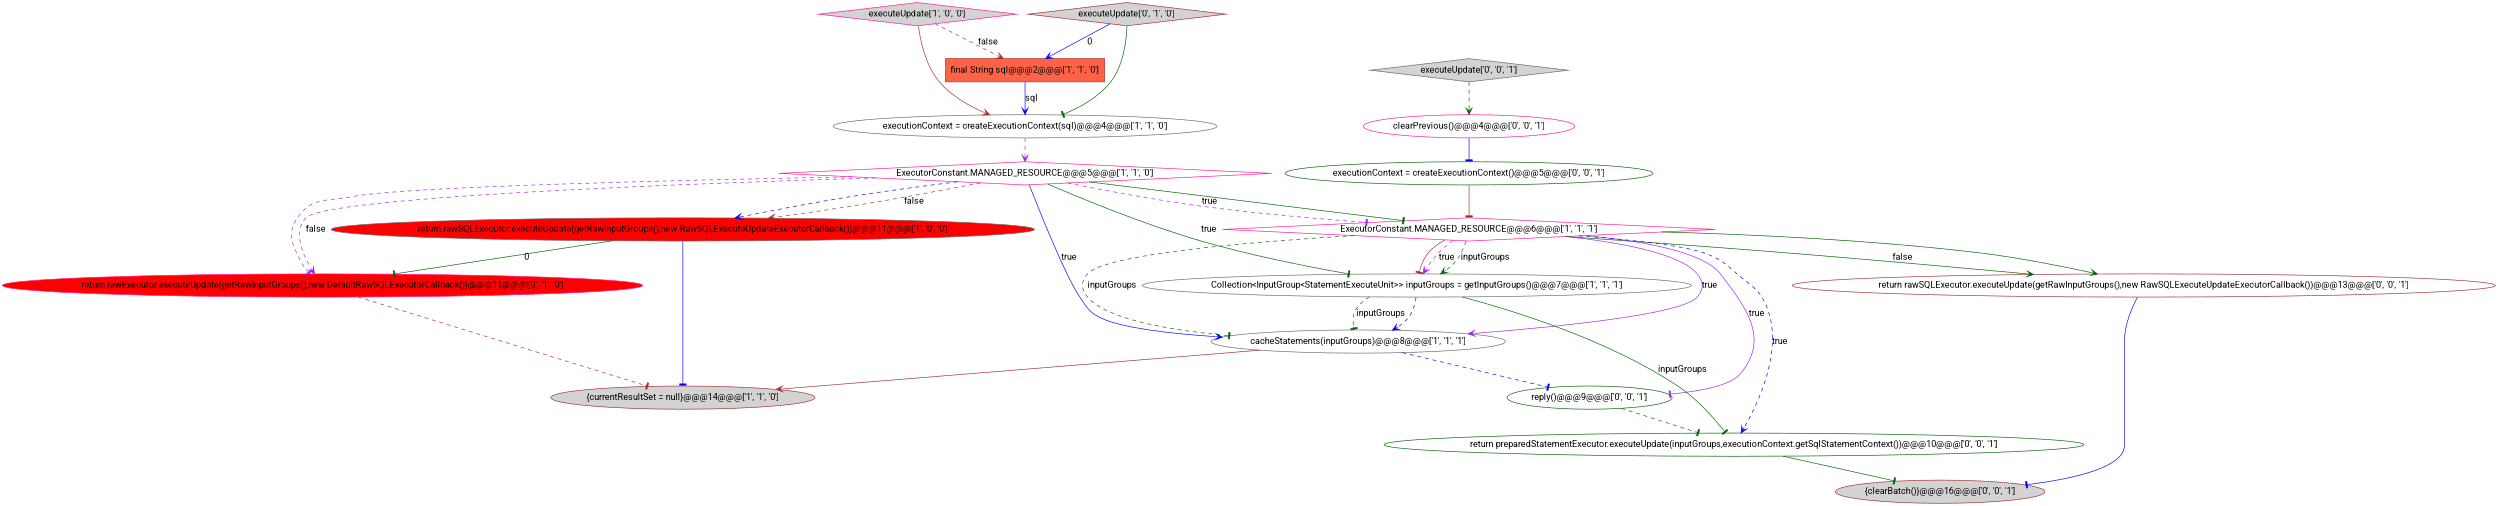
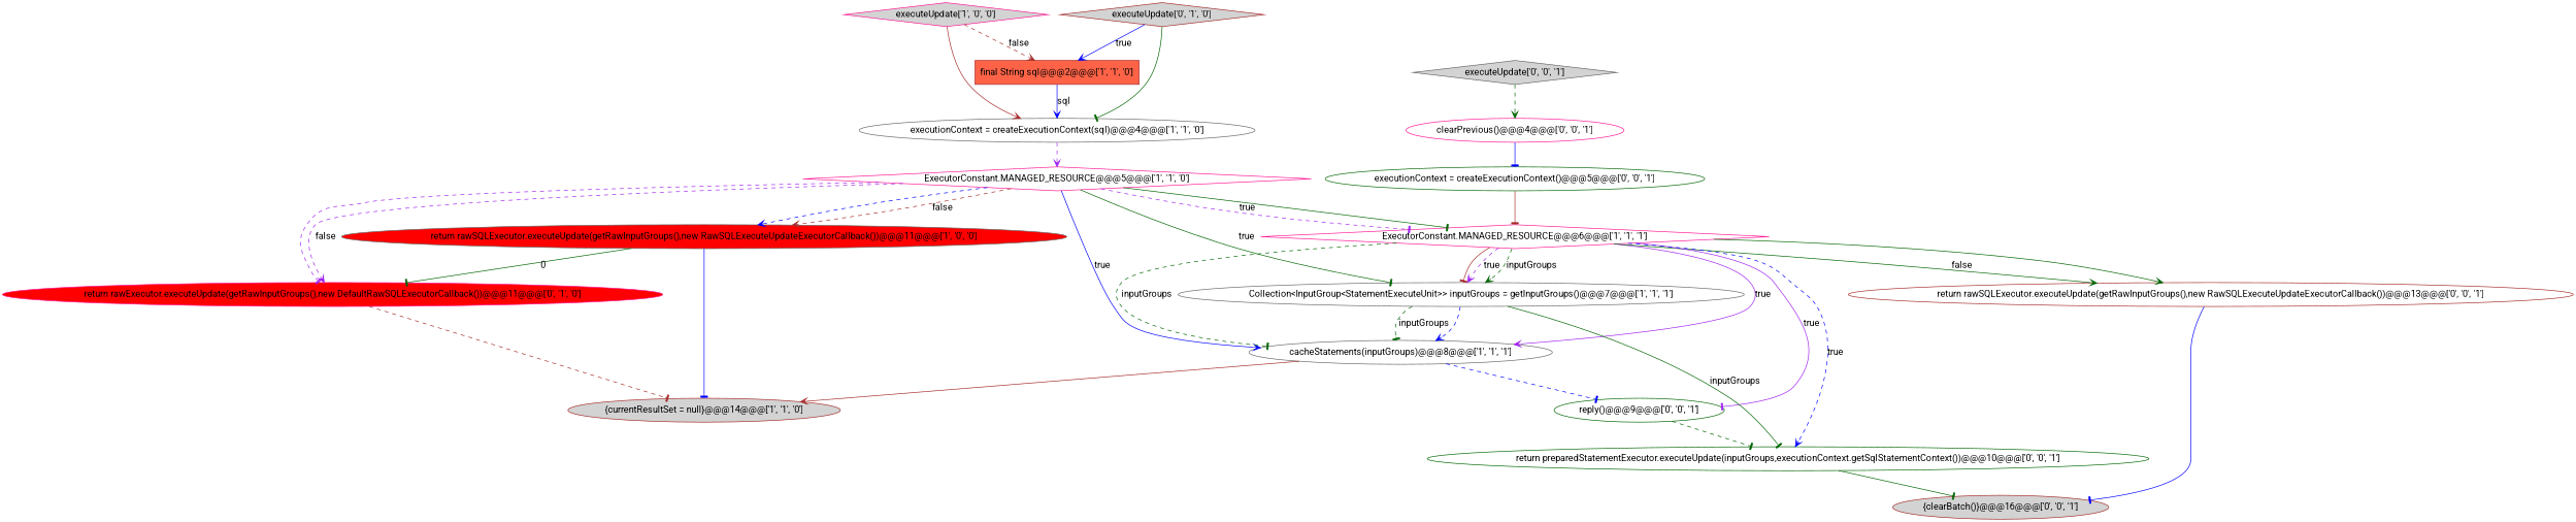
  digraph {
    fontname=Roboto
    node [color=deeppink fillcolor=white fontname=Roboto shape=ellipse style=filled]
    edge [arrowhead=tee color=darkgreen fontname=Roboto style=solid]
    n1 [fillcolor=lightgray label="executeUpdate['1', '0', '0']" shape=diamond]
    n2 [color=brown fillcolor=tomato label="final String sql@@@2@@@['1', '1', '0']" shape=box]
    n3 [color=gray40 label="executionContext = createExecutionContext(sql)@@@4@@@['1', '1', '0']"]
    n4 [label="ExecutorConstant.MANAGED_RESOURCE@@@5@@@['1', '1', '0']" shape=diamond]
    n5 [color=brown fillcolor=lightgray label="{currentResultSet = null}@@@14@@@['1', '1', '0']"]
    n6 [label="ExecutorConstant.MANAGED_RESOURCE@@@6@@@['1', '1', '1']" shape=diamond]
    n7 [color=gray40 label="cacheStatements(inputGroups)@@@8@@@['1', '1', '1']"]
    n8 [color=brown label="return rawSQLExecutor.executeUpdate(getRawInputGroups(),new RawSQLExecuteUpdateExecutorCallback())@@@13@@@['0', '0', '1']"]
    n9 [color=darkgreen label="reply()@@@9@@@['0', '0', '1']"]
    n10 [color=gray40 label="Collection<InputGroup<StatementExecuteUnit>> inputGroups = getInputGroups()@@@7@@@['1', '1', '1']"]
    n11 [color=darkgreen label="return preparedStatementExecutor.executeUpdate(inputGroups,executionContext.getSqlStatementContext())@@@10@@@['0', '0', '1']"]
    n12 [color=brown fillcolor=lightgray label="{clearBatch()}@@@16@@@['0', '0', '1']"]
    n13 [label="clearPrevious()@@@4@@@['0', '0', '1']"]
    n14 [color=darkgreen label="executionContext = createExecutionContext()@@@5@@@['0', '0', '1']"]
    n15 [fillcolor=red label="return rawExecutor.executeUpdate(getRawInputGroups(),new DefaultRawSQLExecutorCallback())@@@11@@@['0', '1', '0']"]
    n16 [color=gray40 fillcolor=red label="return rawSQLExecutor.executeUpdate(getRawInputGroups(),new RawSQLExecuteUpdateExecutorCallback())@@@11@@@['1', '0', '0']"]
    n17 [color=brown fillcolor=lightgray label="executeUpdate['0', '1', '0']" shape=diamond]
    n18 [color=gray40 fillcolor=lightgray label="executeUpdate['0', '0', '1']" shape=diamond]
    n1 -> n2 [arrowhead=vee color=brown label=false style=dashed]
    n1 -> n3 [arrowhead=vee color=brown]
    n2 -> n3 [arrowhead=vee color=blue label=sql]
    n3 -> n4 [arrowhead=vee color=purple style=dashed]
    n4 -> n6
    n4 -> n6 [color=purple label=true style=dashed]
    n4 -> n7 [arrowhead=vee color=blue label=true]
    n4 -> n10 [label=true]
    n4 -> n15 [arrowhead=vee color=purple label=false style=dashed]
    n4 -> n15 [color=purple style=dashed]
    n4 -> n16 [arrowhead=vee color=brown label=false style=dashed]
    n4 -> n16 [arrowhead=vee color=blue style=dashed]
    n6 -> n7 [arrowhead=vee color=purple label=true]
    n6 -> n7 [label=inputGroups style=dashed]
    n6 -> n8 [arrowhead=vee]
    n6 -> n8 [arrowhead=vee label=false]
    n6 -> n9 [color=purple label=true]
    n6 -> n10 [arrowhead=vee color=purple label=true style=dashed]
    n6 -> n10 [arrowhead=vee label=inputGroups style=dashed]
    n6 -> n10 [color=brown]
    n6 -> n11 [arrowhead=vee color=blue label=true style=dashed]
    n7 -> n5 [arrowhead=vee color=brown]
    n7 -> n9 [color=blue style=dashed]
    n8 -> n12 [color=blue]
    n9 -> n11 [style=dashed]
    n10 -> n7 [arrowhead=vee color=blue style=dashed]
    n10 -> n7 [label=inputGroups style=dashed]
    n10 -> n11 [label=inputGroups]
    n11 -> n12
    n13 -> n14 [color=blue]
    n14 -> n6 [color=brown]
    n15 -> n5 [color=brown style=dashed]
    n16 -> n5 [color=blue]
    n16 -> n15 [label=0]
-   n17 -> n2 [arrowhead=vee color=blue label=0]
+   n17 -> n2 [arrowhead=vee color=blue label=true]
    n17 -> n3
    n18 -> n13 [arrowhead=vee style=dashed]
  }
